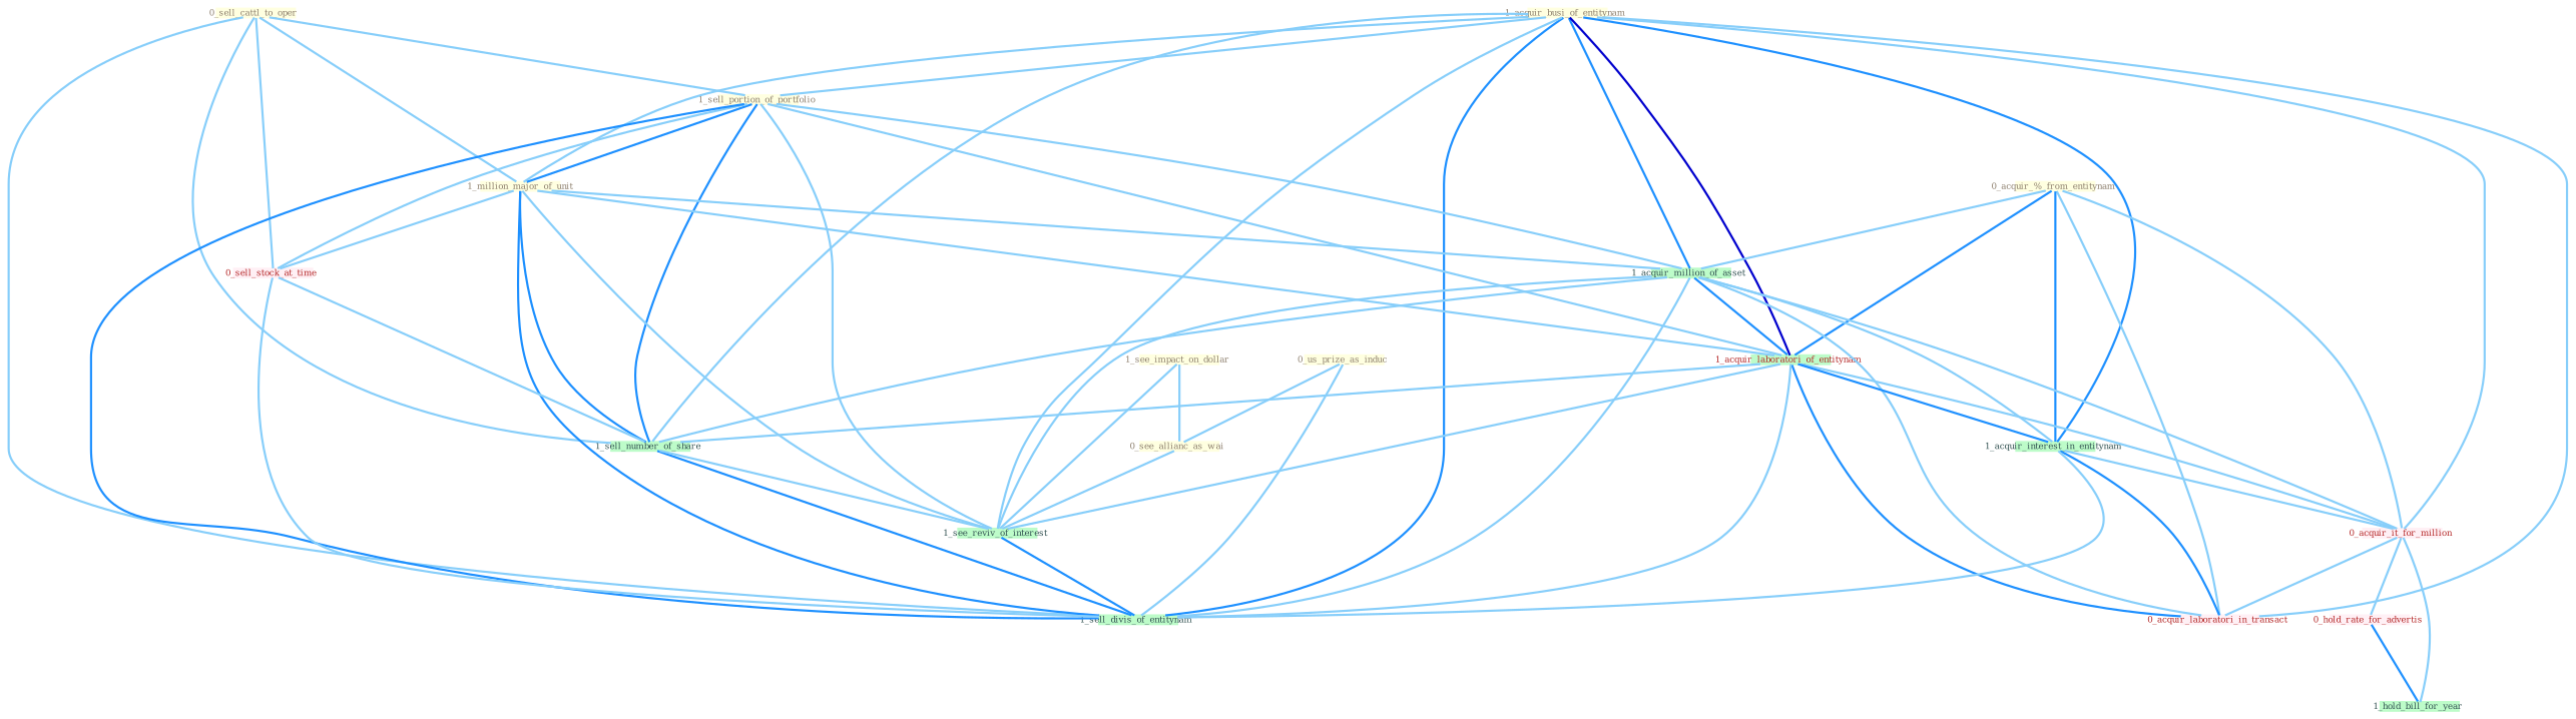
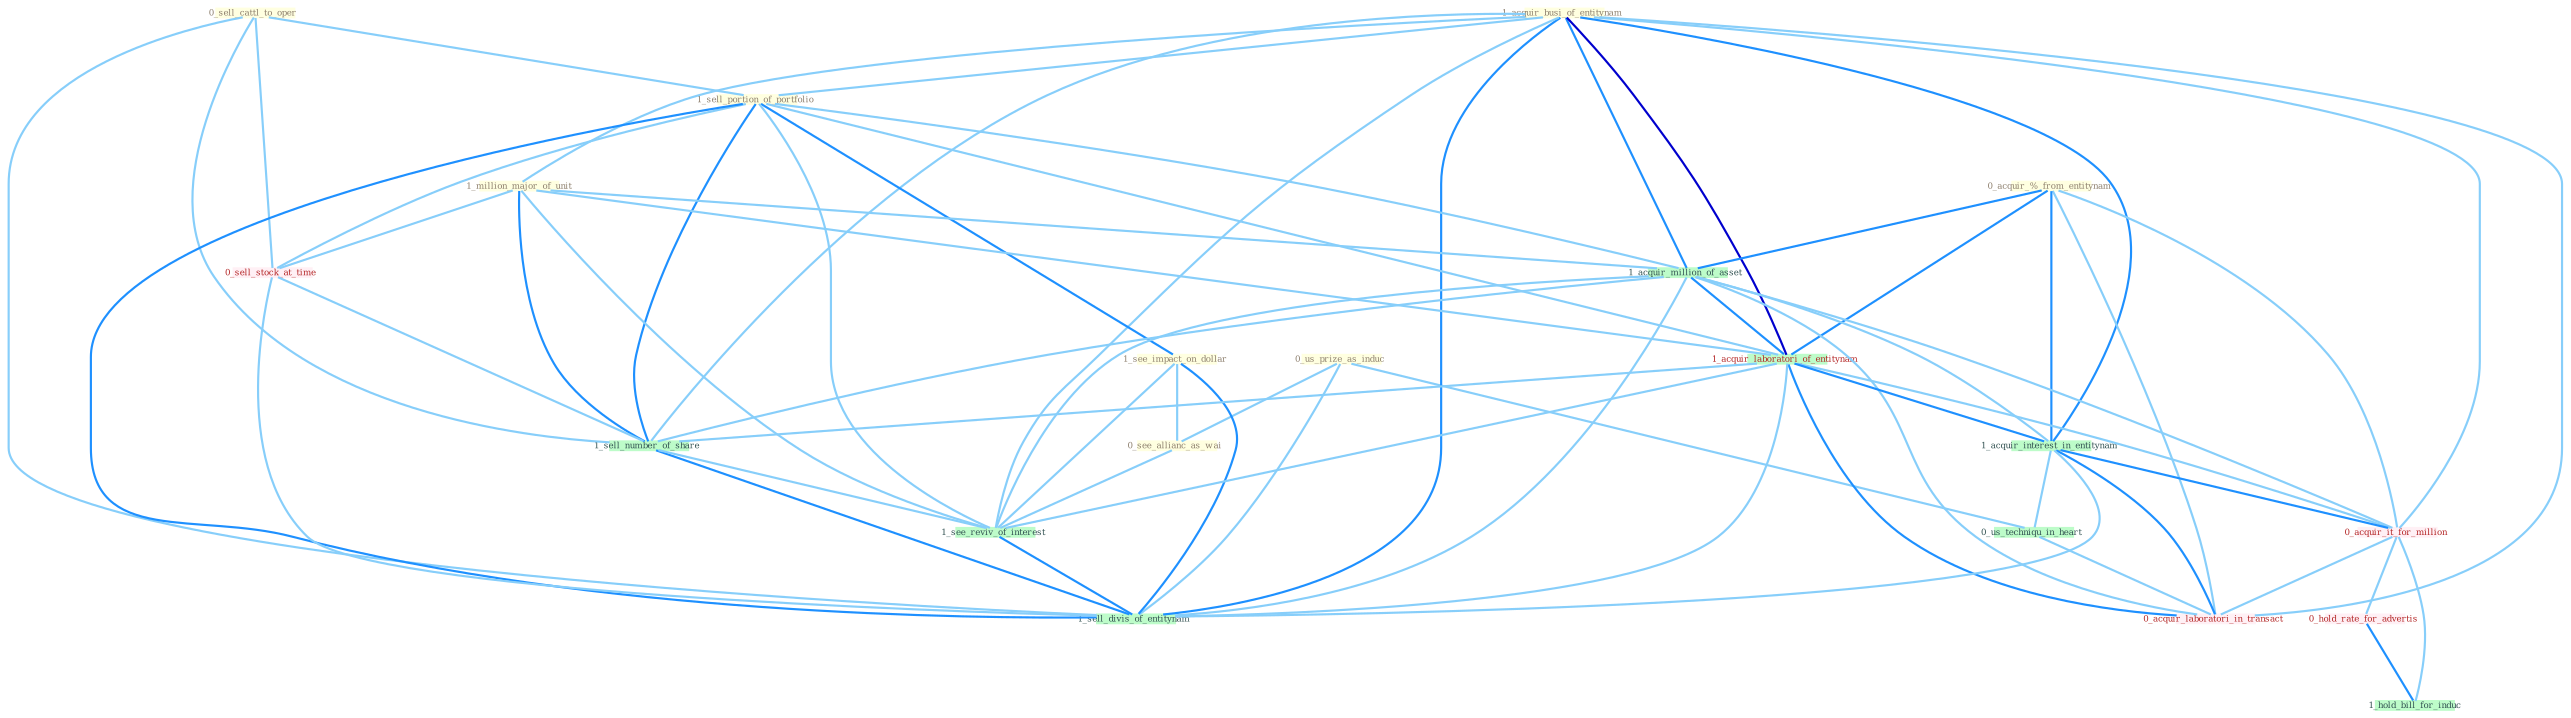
  graph {
    node [color="#ffffe0" fixedsize=true fontcolor="#8b7d6b" fontsize=4 shape=polygon style=filled]
    edge [color="#87cefa" w=1]
    "0_sell_cattl_to_oper " [height=.06 width=.5]
    "0_us_prize_as_induc " [height=.06 width=.5]
    "1_acquir_busi_of_entitynam " [height=.06 width=.5]
    "0_acquir_%_from_entitynam " [height=.06 width=.5]
    "1_sell_portion_of_portfolio " [height=.06 width=.5]
    "1_see_impact_on_dollar " [height=.06 width=.5]
    n7 [height=.06 label="1_million_major_of_unit" width=.5]
    "0_see_allianc_as_wai " [height=.06 width=.5]
    "0_acquir_it_for_million " [color="#fff0f5" fontcolor="#b22222" height=.06 width=.5]
    "0_hold_rate_for_advertis " [color="#fff0f5" fontcolor="#b22222" height=.06 width=.5]
    "0_acquir_laboratori_in_transact " [color="#fff0f5" fontcolor="#b22222" height=.06 width=.5]
    "0_sell_stock_at_time " [color="#fff0f5" fontcolor="#b22222" height=.06 width=.5]
    "1_sell_number_of_share " [color="#BDFCC9" fontcolor="#2f4f4f" height=.06 width=.5]
    "1_sell_divis_of_entitynam " [color="#BDFCC9" fontcolor="#2f4f4f" height=.06 width=.5]
+   "0_us_techniqu_in_heart " [color="#BDFCC9" fontcolor="#2f4f4f" height=.06 width=.5]
    "1_acquir_million_of_asset " [color="#BDFCC9" fontcolor="#2f4f4f" height=.06 width=.5]
    "1_acquir_laboratori_of_entitynam " [color="#BDFCC9" fontcolor="#b22222" height=.06 width=.5]
    "1_acquir_interest_in_entitynam " [color="#BDFCC9" fontcolor="#2f4f4f" height=.06 width=.5]
    "1_see_reviv_of_interest " [color="#BDFCC9" fontcolor="#2f4f4f" height=.06 width=.5]
-   "1_hold_bill_for_year " [color="#BDFCC9" fontcolor="#2f4f4f" height=.06 width=.5]
+   "1_hold_bill_for_year " [color="#BDFCC9" fontcolor="#2f4f4f" height=.06 width=.5 label="1_hold_bill_for_induc"]
    subgraph sub_1 {
      "0_sell_cattl_to_oper "
      "0_us_prize_as_induc "
      "1_acquir_busi_of_entitynam "
      "0_acquir_%_from_entitynam "
      "1_sell_portion_of_portfolio "
      "1_see_impact_on_dollar "
      n7
      "0_see_allianc_as_wai "
    }
    subgraph sub_2 {
      "0_acquir_it_for_million "
      "0_hold_rate_for_advertis "
      "0_acquir_laboratori_in_transact "
      "0_sell_stock_at_time "
    }
    "0_sell_cattl_to_oper " -- "1_sell_portion_of_portfolio "
-   "0_sell_cattl_to_oper " -- n7
    "0_sell_cattl_to_oper " -- "0_sell_stock_at_time "
    "0_sell_cattl_to_oper " -- "1_sell_number_of_share "
    "0_sell_cattl_to_oper " -- "1_sell_divis_of_entitynam "
    "0_us_prize_as_induc " -- "0_see_allianc_as_wai "
    "0_us_prize_as_induc " -- "1_sell_divis_of_entitynam "
+   "0_us_prize_as_induc " -- "0_us_techniqu_in_heart "
    "1_acquir_busi_of_entitynam " -- "1_sell_portion_of_portfolio "
    "1_acquir_busi_of_entitynam " -- n7
    "1_acquir_busi_of_entitynam " -- "0_acquir_it_for_million "
    "1_acquir_busi_of_entitynam " -- "0_acquir_laboratori_in_transact "
    "1_acquir_busi_of_entitynam " -- "1_sell_number_of_share "
    "1_acquir_busi_of_entitynam " -- "1_sell_divis_of_entitynam " [color="#1e90ff" w=2]
    "1_acquir_busi_of_entitynam " -- "1_acquir_million_of_asset " [color="#1e90ff" w=2]
    "1_acquir_busi_of_entitynam " -- "1_acquir_laboratori_of_entitynam " [color="#0000cd" w=3]
    "1_acquir_busi_of_entitynam " -- "1_acquir_interest_in_entitynam " [color="#1e90ff" w=2]
    "1_acquir_busi_of_entitynam " -- "1_see_reviv_of_interest "
    "0_acquir_%_from_entitynam " -- "0_acquir_it_for_million "
    "0_acquir_%_from_entitynam " -- "0_acquir_laboratori_in_transact "
-   "0_acquir_%_from_entitynam " -- "1_acquir_million_of_asset "
+   "0_acquir_%_from_entitynam " -- "1_acquir_million_of_asset " [color="#1e90ff"]
    "0_acquir_%_from_entitynam " -- "1_acquir_laboratori_of_entitynam " [color="#1e90ff" w=2]
    "0_acquir_%_from_entitynam " -- "1_acquir_interest_in_entitynam " [color="#1e90ff" w=2]
-   "1_sell_portion_of_portfolio " -- n7 [color="#1e90ff" w=2]
+   "1_sell_portion_of_portfolio " -- "1_see_impact_on_dollar " [color="#1e90ff" w=2]
    "1_sell_portion_of_portfolio " -- "0_sell_stock_at_time "
    "1_sell_portion_of_portfolio " -- "1_sell_number_of_share " [color="#1e90ff" w=2]
    "1_sell_portion_of_portfolio " -- "1_sell_divis_of_entitynam " [color="#1e90ff" w=2]
    "1_sell_portion_of_portfolio " -- "1_acquir_million_of_asset "
    "1_sell_portion_of_portfolio " -- "1_acquir_laboratori_of_entitynam "
    "1_sell_portion_of_portfolio " -- "1_see_reviv_of_interest "
    "1_see_impact_on_dollar " -- "0_see_allianc_as_wai "
    "1_see_impact_on_dollar " -- "1_see_reviv_of_interest "
    n7 -- "0_sell_stock_at_time "
    n7 -- "1_sell_number_of_share " [color="#1e90ff" w=2]
-   n7 -- "1_sell_divis_of_entitynam " [color="#1e90ff" w=2]
+   "1_see_impact_on_dollar " -- "1_sell_divis_of_entitynam " [color="#1e90ff" w=2]
    n7 -- "1_acquir_million_of_asset "
    n7 -- "1_acquir_laboratori_of_entitynam "
    n7 -- "1_see_reviv_of_interest "
    "0_see_allianc_as_wai " -- "1_see_reviv_of_interest "
    "0_acquir_it_for_million " -- "0_hold_rate_for_advertis "
    "0_acquir_it_for_million " -- "0_acquir_laboratori_in_transact "
    "0_acquir_it_for_million " -- "1_hold_bill_for_year "
    "0_hold_rate_for_advertis " -- "1_hold_bill_for_year " [color="#1e90ff" w=2]
    "0_sell_stock_at_time " -- "1_sell_number_of_share "
    "0_sell_stock_at_time " -- "1_sell_divis_of_entitynam "
    "1_sell_number_of_share " -- "1_sell_divis_of_entitynam " [color="#1e90ff" w=2]
    "1_sell_number_of_share " -- "1_see_reviv_of_interest "
+   "0_us_techniqu_in_heart " -- "0_acquir_laboratori_in_transact "
    "1_acquir_million_of_asset " -- "0_acquir_it_for_million "
    "1_acquir_million_of_asset " -- "0_acquir_laboratori_in_transact "
    "1_acquir_million_of_asset " -- "1_sell_number_of_share "
    "1_acquir_million_of_asset " -- "1_sell_divis_of_entitynam "
    "1_acquir_million_of_asset " -- "1_acquir_laboratori_of_entitynam " [color="#1e90ff" w=2]
    "1_acquir_million_of_asset " -- "1_acquir_interest_in_entitynam "
    "1_acquir_million_of_asset " -- "1_see_reviv_of_interest "
    "1_acquir_laboratori_of_entitynam " -- "0_acquir_it_for_million "
    "1_acquir_laboratori_of_entitynam " -- "0_acquir_laboratori_in_transact " [color="#1e90ff" w=2]
    "1_acquir_laboratori_of_entitynam " -- "1_sell_number_of_share "
    "1_acquir_laboratori_of_entitynam " -- "1_sell_divis_of_entitynam " [w=2]
    "1_acquir_laboratori_of_entitynam " -- "1_acquir_interest_in_entitynam " [color="#1e90ff" w=2]
    "1_acquir_laboratori_of_entitynam " -- "1_see_reviv_of_interest "
-   "1_acquir_interest_in_entitynam " -- "0_acquir_it_for_million "
+   "1_acquir_interest_in_entitynam " -- "0_acquir_it_for_million " [color="#1e90ff"]
    "1_acquir_interest_in_entitynam " -- "0_acquir_laboratori_in_transact " [color="#1e90ff" w=2]
    "1_acquir_interest_in_entitynam " -- "1_sell_divis_of_entitynam "
+   "1_acquir_interest_in_entitynam " -- "0_us_techniqu_in_heart "
    "1_see_reviv_of_interest " -- "1_sell_divis_of_entitynam " [color="#1e90ff"]
  }
